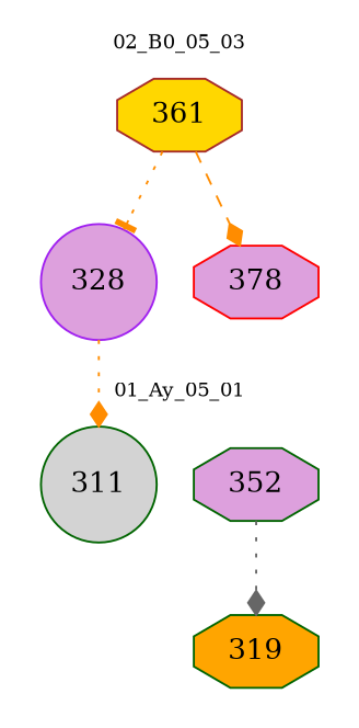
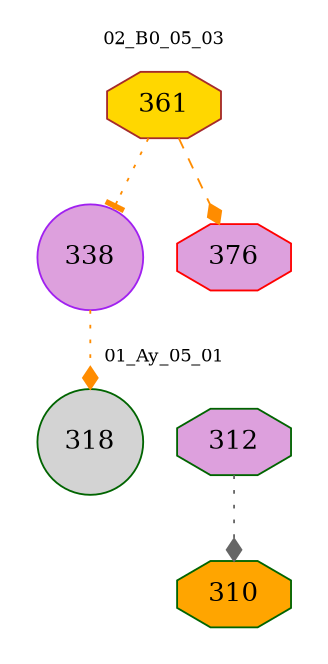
  digraph {
    node [color=darkgreen fillcolor=plum shape=octagon style=filled]
    edge [arrowhead=diamond color=darkorange style=dotted]
-   n1 [label=352]
-   n2 [fillcolor=lightgrey label=311 shape=circle]
-   n3 [fillcolor=orange label=319]
+   n1 [label=312]
+   n2 [fillcolor=lightgrey label=318 shape=circle]
+   n3 [fillcolor=orange label=310]
    n4 [color=brown fillcolor=gold label=361]
-   n5 [color=purple label=328 shape=circle]
-   n6 [color=red label=378]
+   n5 [color=purple label=338 shape=circle]
+   n6 [color=red label=376]
    subgraph cluster_1 {
      color=white
      fontsize=10
      label="01_Ay_05_01"
      n1
      n2
      n3
    }
    subgraph cluster_2 {
      color=white
      fontsize=10
      label="02_B0_05_03"
      n4
      n5
      n6
    }
    n1 -> n3 [color=gray40]
    n4 -> n5 [arrowhead=tee]
    n4 -> n6 [style=dashed]
    n5 -> n2
  }
